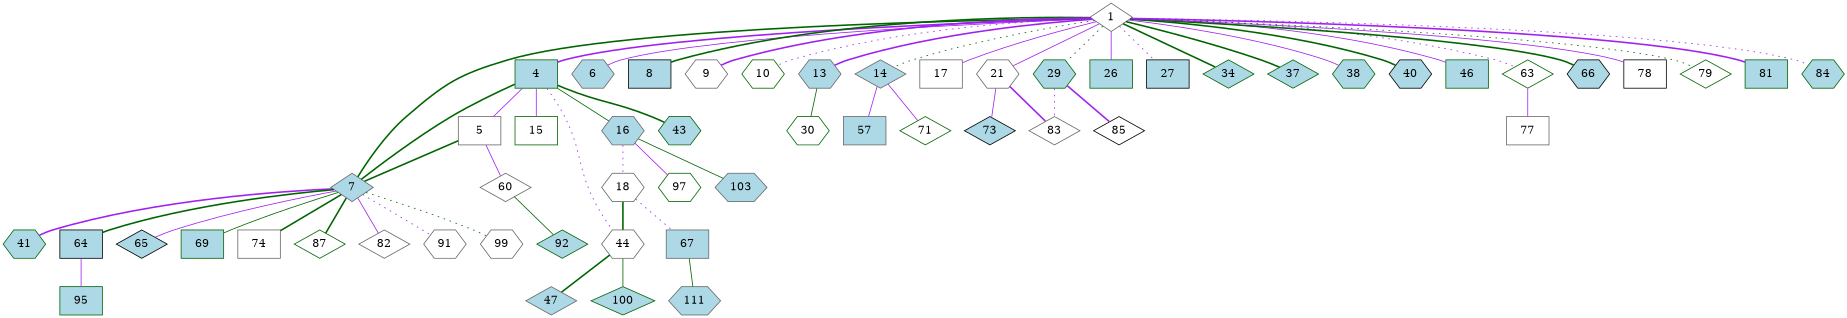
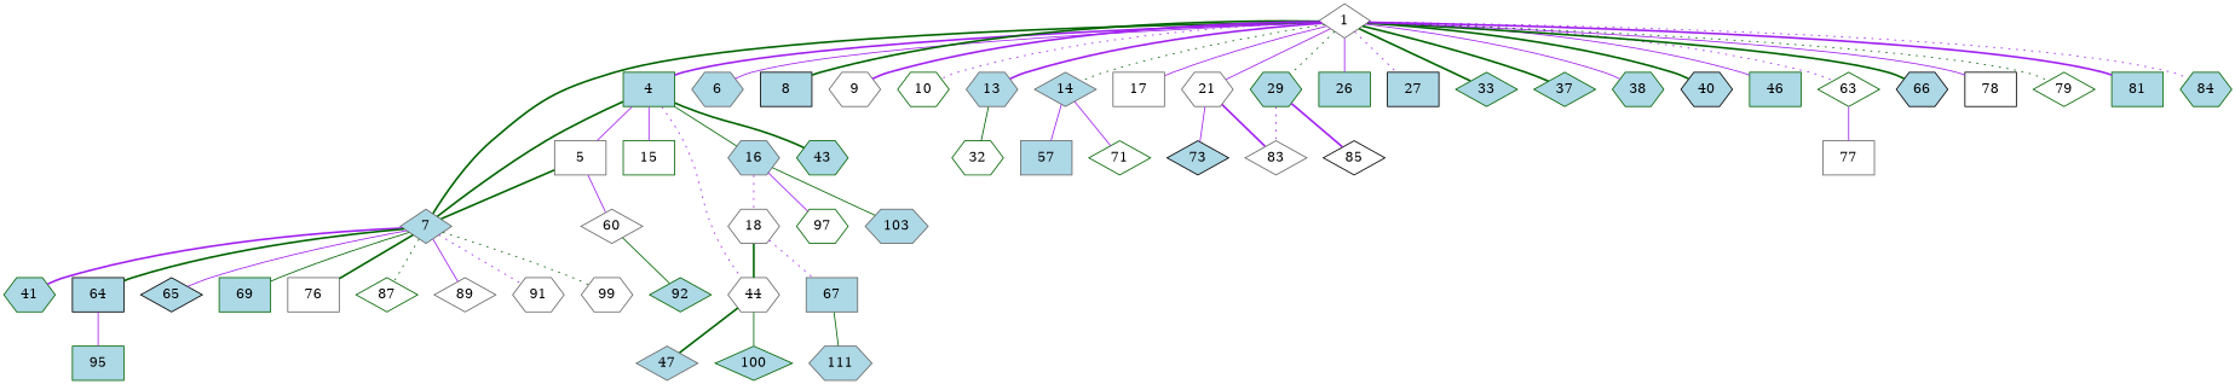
  graph {
    node [color=gray40 fillcolor=lightblue shape=hexagon style=filled]
    edge [color=purple style=solid]
    1 [fillcolor=white shape=diamond super="+3+2"]
    4 [color=darkgreen shape=box super="+68+39+101+23+36+62+24+35+75"]
    6
    7 [shape=diamond super="+28+88+70+19+12+105+11"]
    8 [color=black shape=box]
    9 [fillcolor=white]
    10 [color=darkgreen fillcolor=white super="+51"]
    13
    14 [shape=diamond]
    17 [fillcolor=white shape=box]
    21 [fillcolor=white super="+22"]
    26 [color=darkgreen shape=box]
    27 [color=black shape=box]
    29 [color=darkgreen super="+48"]
-   34 [color=darkgreen shape=diamond]
+   34 [color=darkgreen shape=diamond label=33]
    37 [color=darkgreen shape=diamond]
    38 [color=darkgreen]
    40 [color=black]
    46 [color=darkgreen shape=box]
    63 [color=darkgreen fillcolor=white shape=diamond]
    66 [color=black]
    78 [color=black fillcolor=white shape=box]
    79 [color=darkgreen fillcolor=white shape=diamond]
    81 [color=darkgreen shape=box]
    84 [color=darkgreen super="+108"]
    5 [fillcolor=white shape=box super="+49"]
    15 [color=darkgreen fillcolor=white shape=box super="+33+104"]
    16 [super="+110+20"]
    43 [color=darkgreen]
    44 [fillcolor=white]
    41 [color=darkgreen]
    64 [color=black shape=box]
    65 [color=black shape=diamond]
    69 [color=darkgreen shape=box]
-   74 [fillcolor=white shape=box]
+   74 [fillcolor=white shape=box label=76]
    87 [color=darkgreen fillcolor=white shape=diamond]
-   89 [fillcolor=white shape=diamond label=82]
+   89 [fillcolor=white shape=diamond]
    91 [fillcolor=white]
    99 [fillcolor=white]
-   30 [color=darkgreen fillcolor=white]
+   30 [color=darkgreen fillcolor=white label=32]
    57 [shape=box]
    71 [color=darkgreen fillcolor=white shape=diamond]
    73 [color=black shape=diamond]
    83 [fillcolor=white shape=diamond super="+113+96"]
    85 [color=black fillcolor=white shape=diamond]
    77 [fillcolor=white shape=box]
    60 [fillcolor=white shape=diamond super="+90"]
    18 [fillcolor=white]
    97 [color=darkgreen fillcolor=white]
    103
    47 [shape=diamond]
    100 [color=darkgreen shape=diamond]
    92 [color=darkgreen shape=diamond]
    95 [color=darkgreen shape=box]
    67 [shape=box]
    111
    1 -- 4 [style=bold weight=2]
    1 -- 6
    1 -- 7 [color=darkgreen style=bold]
    1 -- 8 [color=darkgreen style=bold]
    1 -- 9 [style=bold]
    1 -- 10 [style=dotted]
    1 -- 13 [style=bold]
    1 -- 14 [color=darkgreen style=dotted]
    1 -- 17
    1 -- 21
    1 -- 26
    1 -- 27 [style=dotted]
    1 -- 29 [color=darkgreen style=dotted]
    1 -- 34 [color=darkgreen style=bold]
    1 -- 37 [color=darkgreen style=bold]
    1 -- 38
    1 -- 40 [color=darkgreen style=bold]
    1 -- 46
    1 -- 63 [style=dotted]
    1 -- 66 [color=darkgreen style=bold]
    1 -- 78
    1 -- 79 [color=darkgreen style=dotted]
    1 -- 81 [style=bold]
    1 -- 84 [style=dotted]
    4 -- 7 [color=darkgreen style=bold]
    4 -- 5
    4 -- 15
    4 -- 16 [color=darkgreen]
    4 -- 43 [color=darkgreen style=bold]
    4 -- 44 [style=dotted]
    7 -- 41 [style=bold]
    7 -- 64 [color=darkgreen style=bold]
    7 -- 65
    7 -- 69 [color=darkgreen]
    7 -- 74 [color=darkgreen style=bold]
-   7 -- 87 [color=darkgreen style=bold]
+   7 -- 87 [color=darkgreen style=dotted]
    7 -- 89
    7 -- 91 [style=dotted]
    7 -- 99 [color=darkgreen style=dotted]
    13 -- 30 [color=darkgreen]
    14 -- 57
    14 -- 71
    21 -- 73
    21 -- 83 [style=bold]
    29 -- 83 [style=dotted]
    29 -- 85 [style=bold]
    63 -- 77
    5 -- 7 [color=darkgreen style=bold]
    5 -- 60
    16 -- 18 [style=dotted]
    16 -- 97
    16 -- 103 [color=darkgreen]
    44 -- 47 [color=darkgreen style=bold]
    44 -- 100 [color=darkgreen]
    64 -- 95
    60 -- 92 [color=darkgreen]
    18 -- 44 [color=darkgreen style=bold]
    18 -- 67 [style=dotted]
    67 -- 111 [color=darkgreen]
  }
